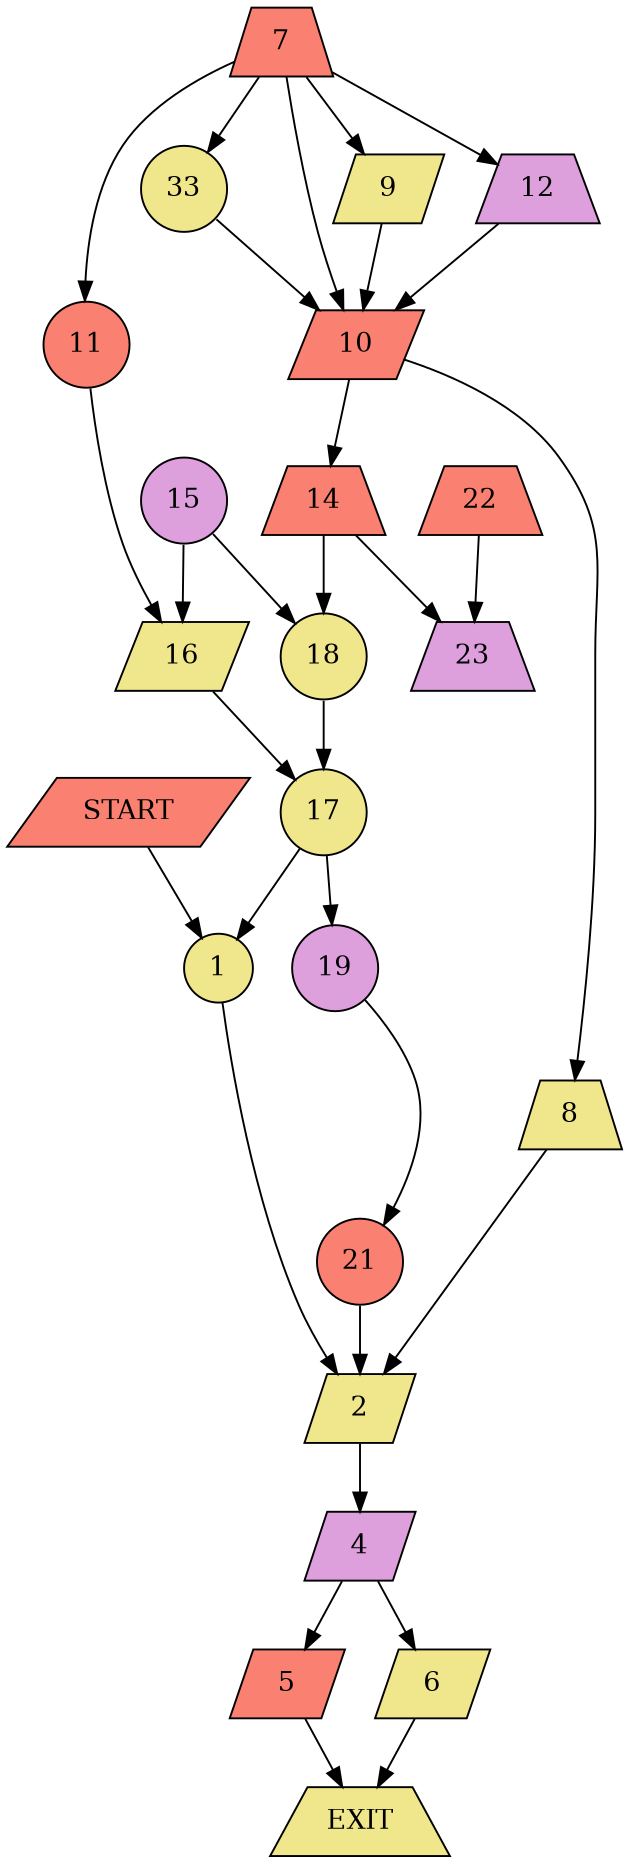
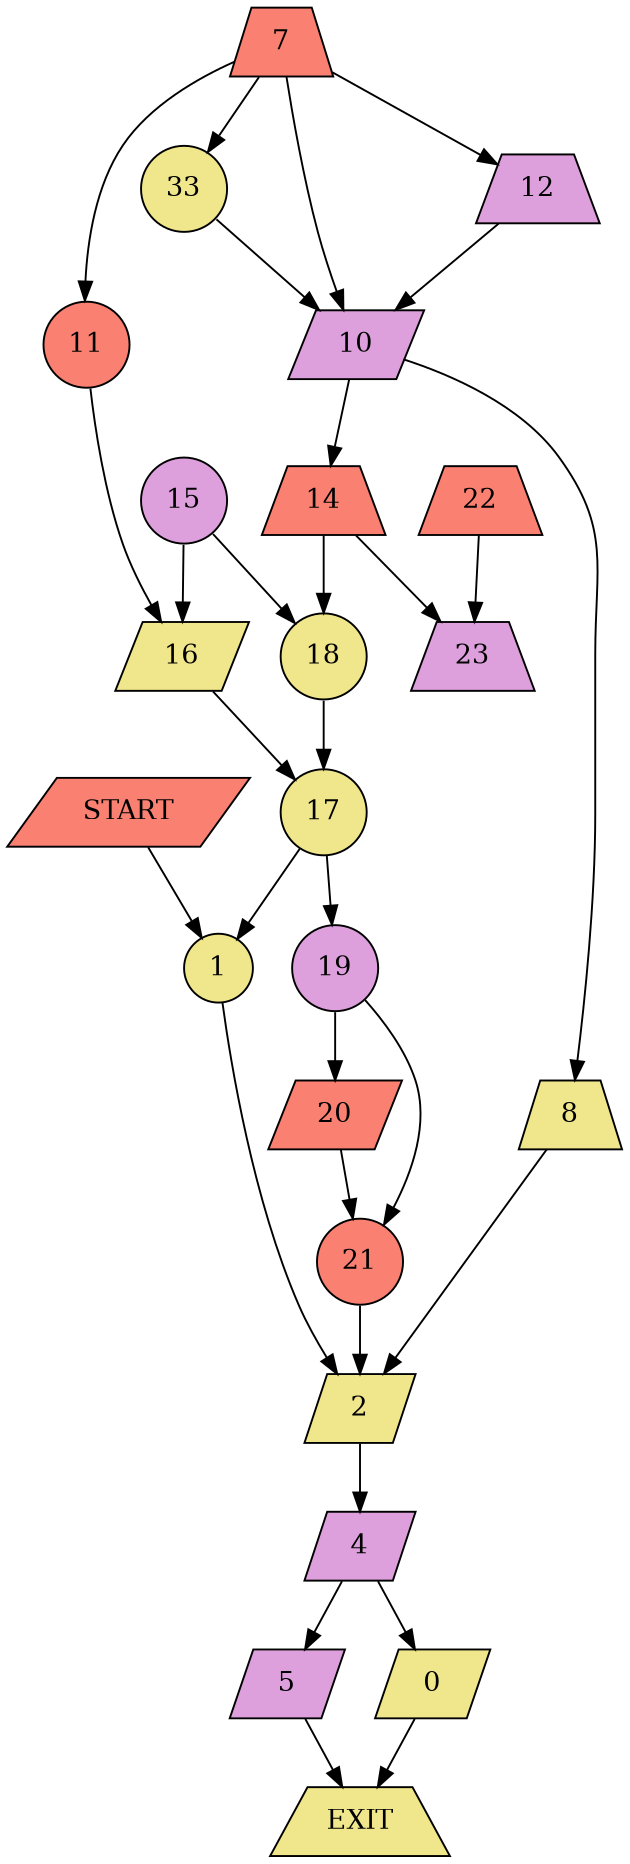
  digraph {
    node [fillcolor=khaki shape=parallelogram style=filled]
    n1 [fillcolor=salmon label=START]
    1 [shape=circle]
    2
    n4 [label=EXIT shape=trapezium]
    4 [fillcolor=plum]
-   5 [fillcolor=salmon]
-   6
+   5 [fillcolor=plum]
+   6 [label=0]
    7 [fillcolor=salmon shape=trapezium]
-   9
-   10 [fillcolor=salmon]
+   10 [fillcolor=plum]
    11 [fillcolor=salmon shape=circle]
    12 [fillcolor=plum shape=trapezium]
    n13 [label=33 shape=circle]
    8 [shape=trapezium]
    14 [fillcolor=salmon shape=trapezium]
    16
    23 [fillcolor=plum shape=trapezium]
    18 [shape=circle]
    15 [fillcolor=plum shape=circle]
    17 [shape=circle]
    22 [fillcolor=salmon shape=trapezium]
    19 [fillcolor=plum shape=circle]
+   20 [fillcolor=salmon]
    21 [fillcolor=salmon shape=circle]
    n1 -> 1
    1 -> 2
    2 -> 4
    4 -> 5
    4 -> 6
    5 -> n4
    6 -> n4
-   7 -> 9
    7 -> 10
    7 -> 11
    7 -> 12
    7 -> n13
-   9 -> 10
    10 -> 8
    10 -> 14
    11 -> 16
    12 -> 10
    n13 -> 10
    8 -> 2
    14 -> 23
    14 -> 18
    16 -> 17
    18 -> 17
    15 -> 16
    15 -> 18
    17 -> 1
    17 -> 19
    22 -> 23
+   19 -> 20
    19 -> 21
+   20 -> 21
    21 -> 2
  }
